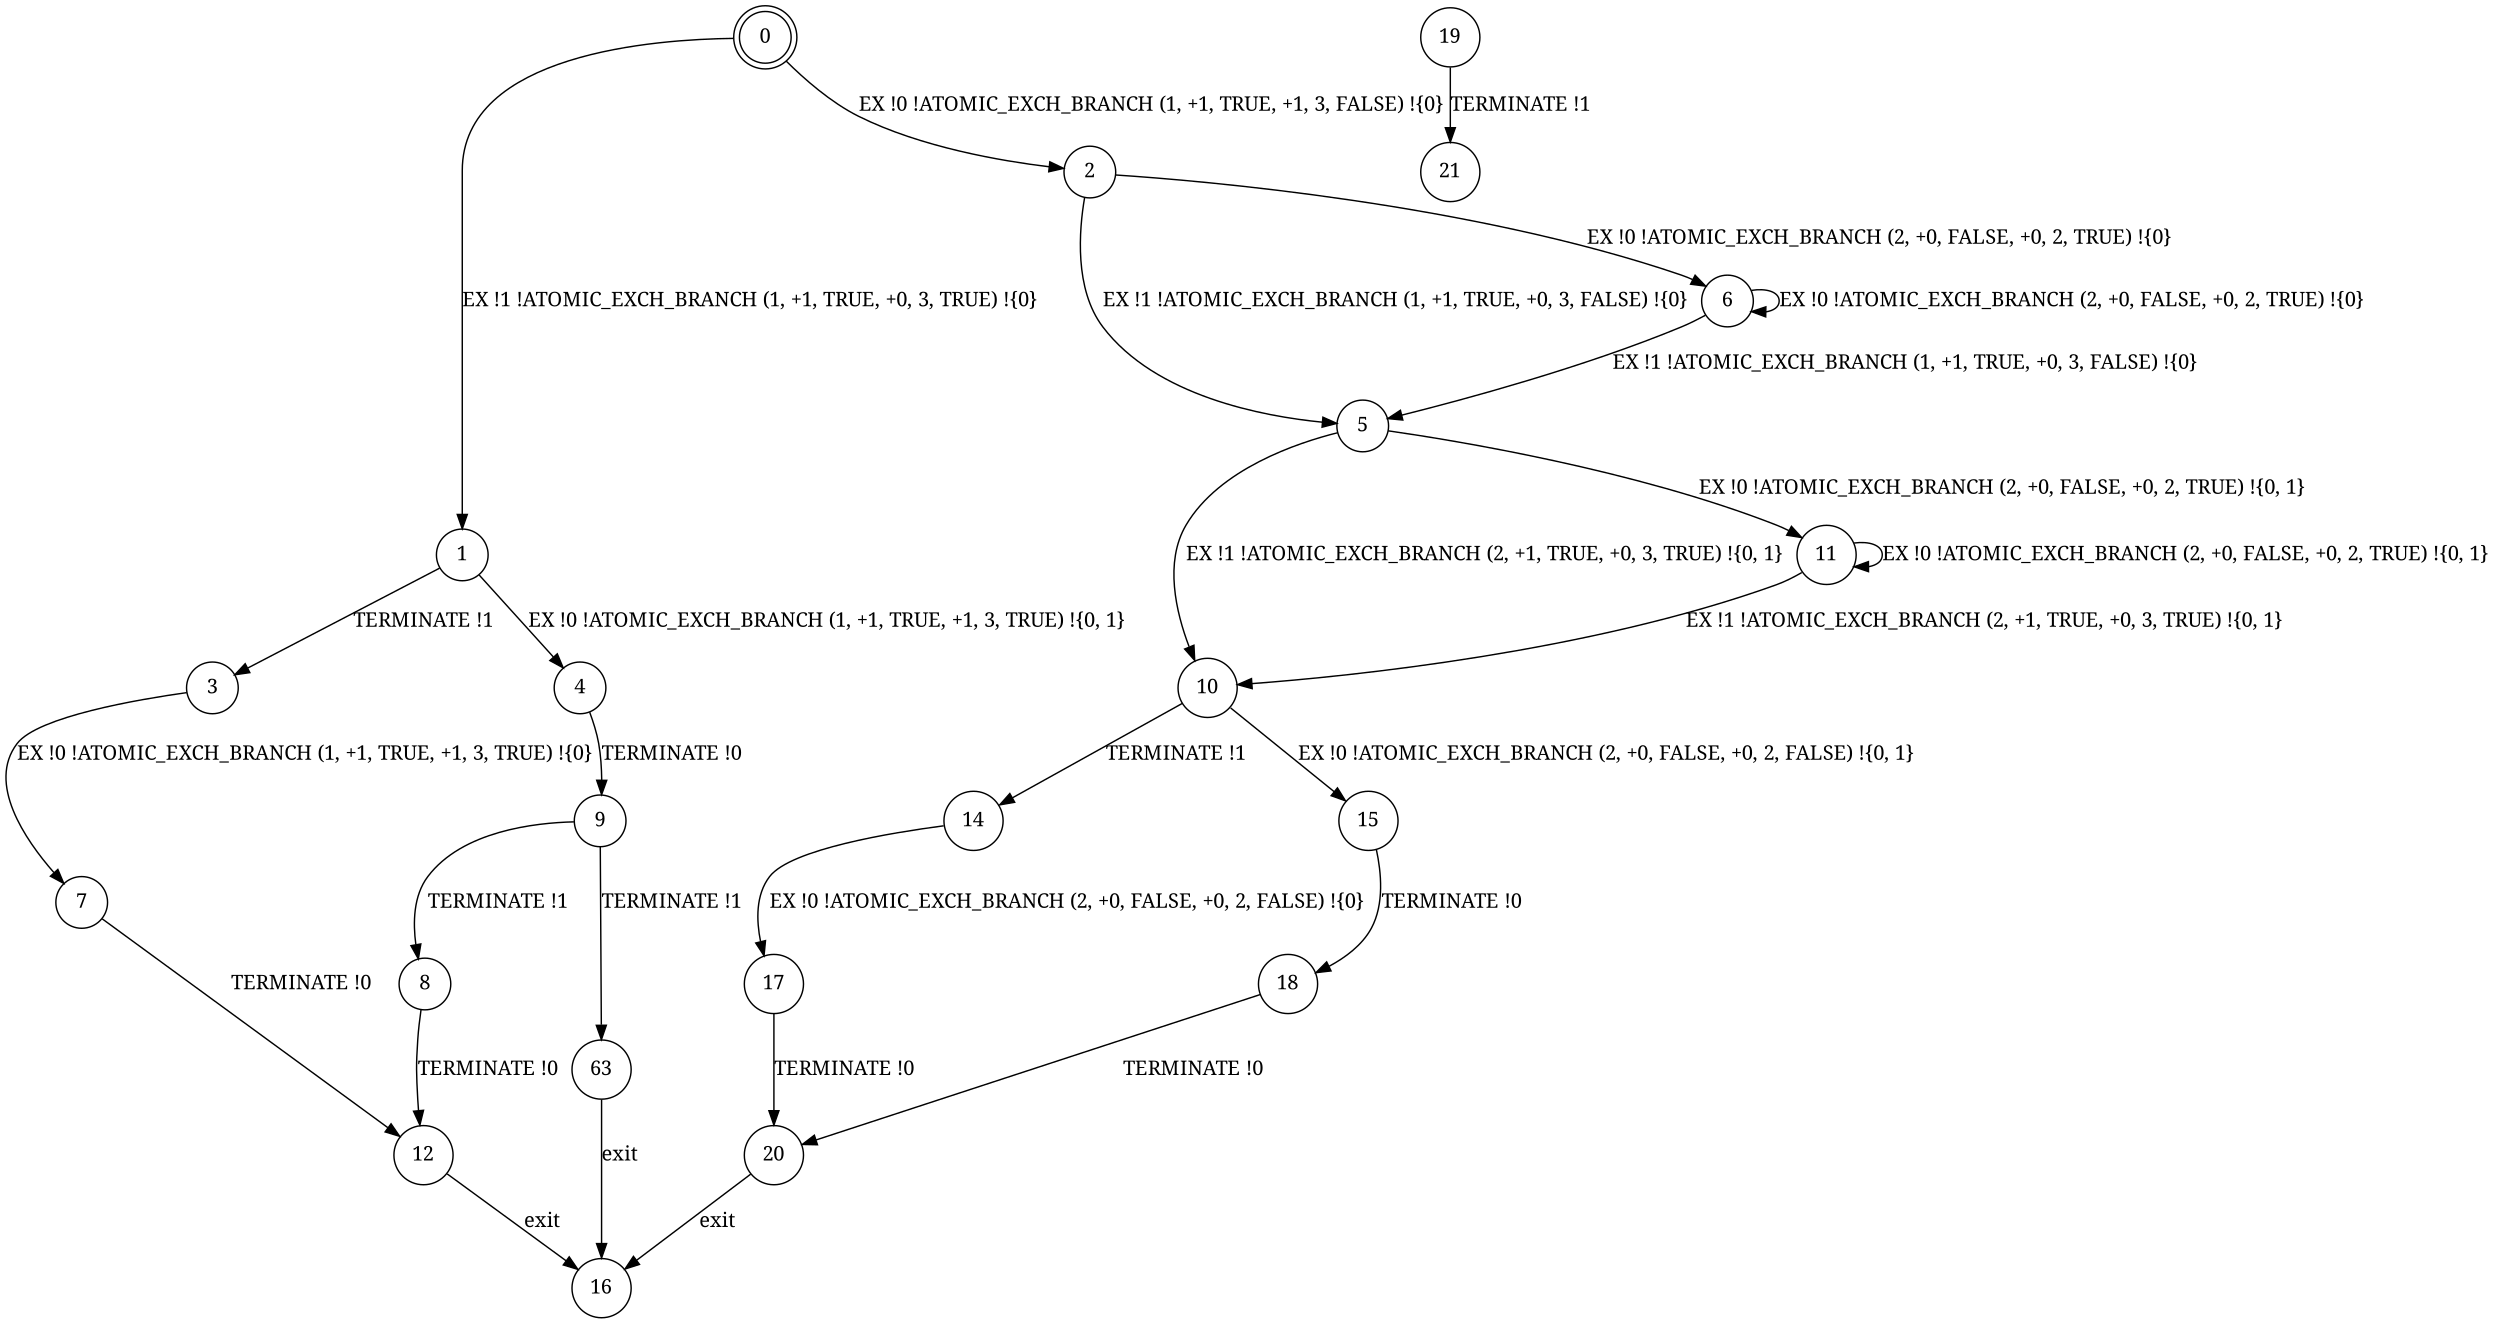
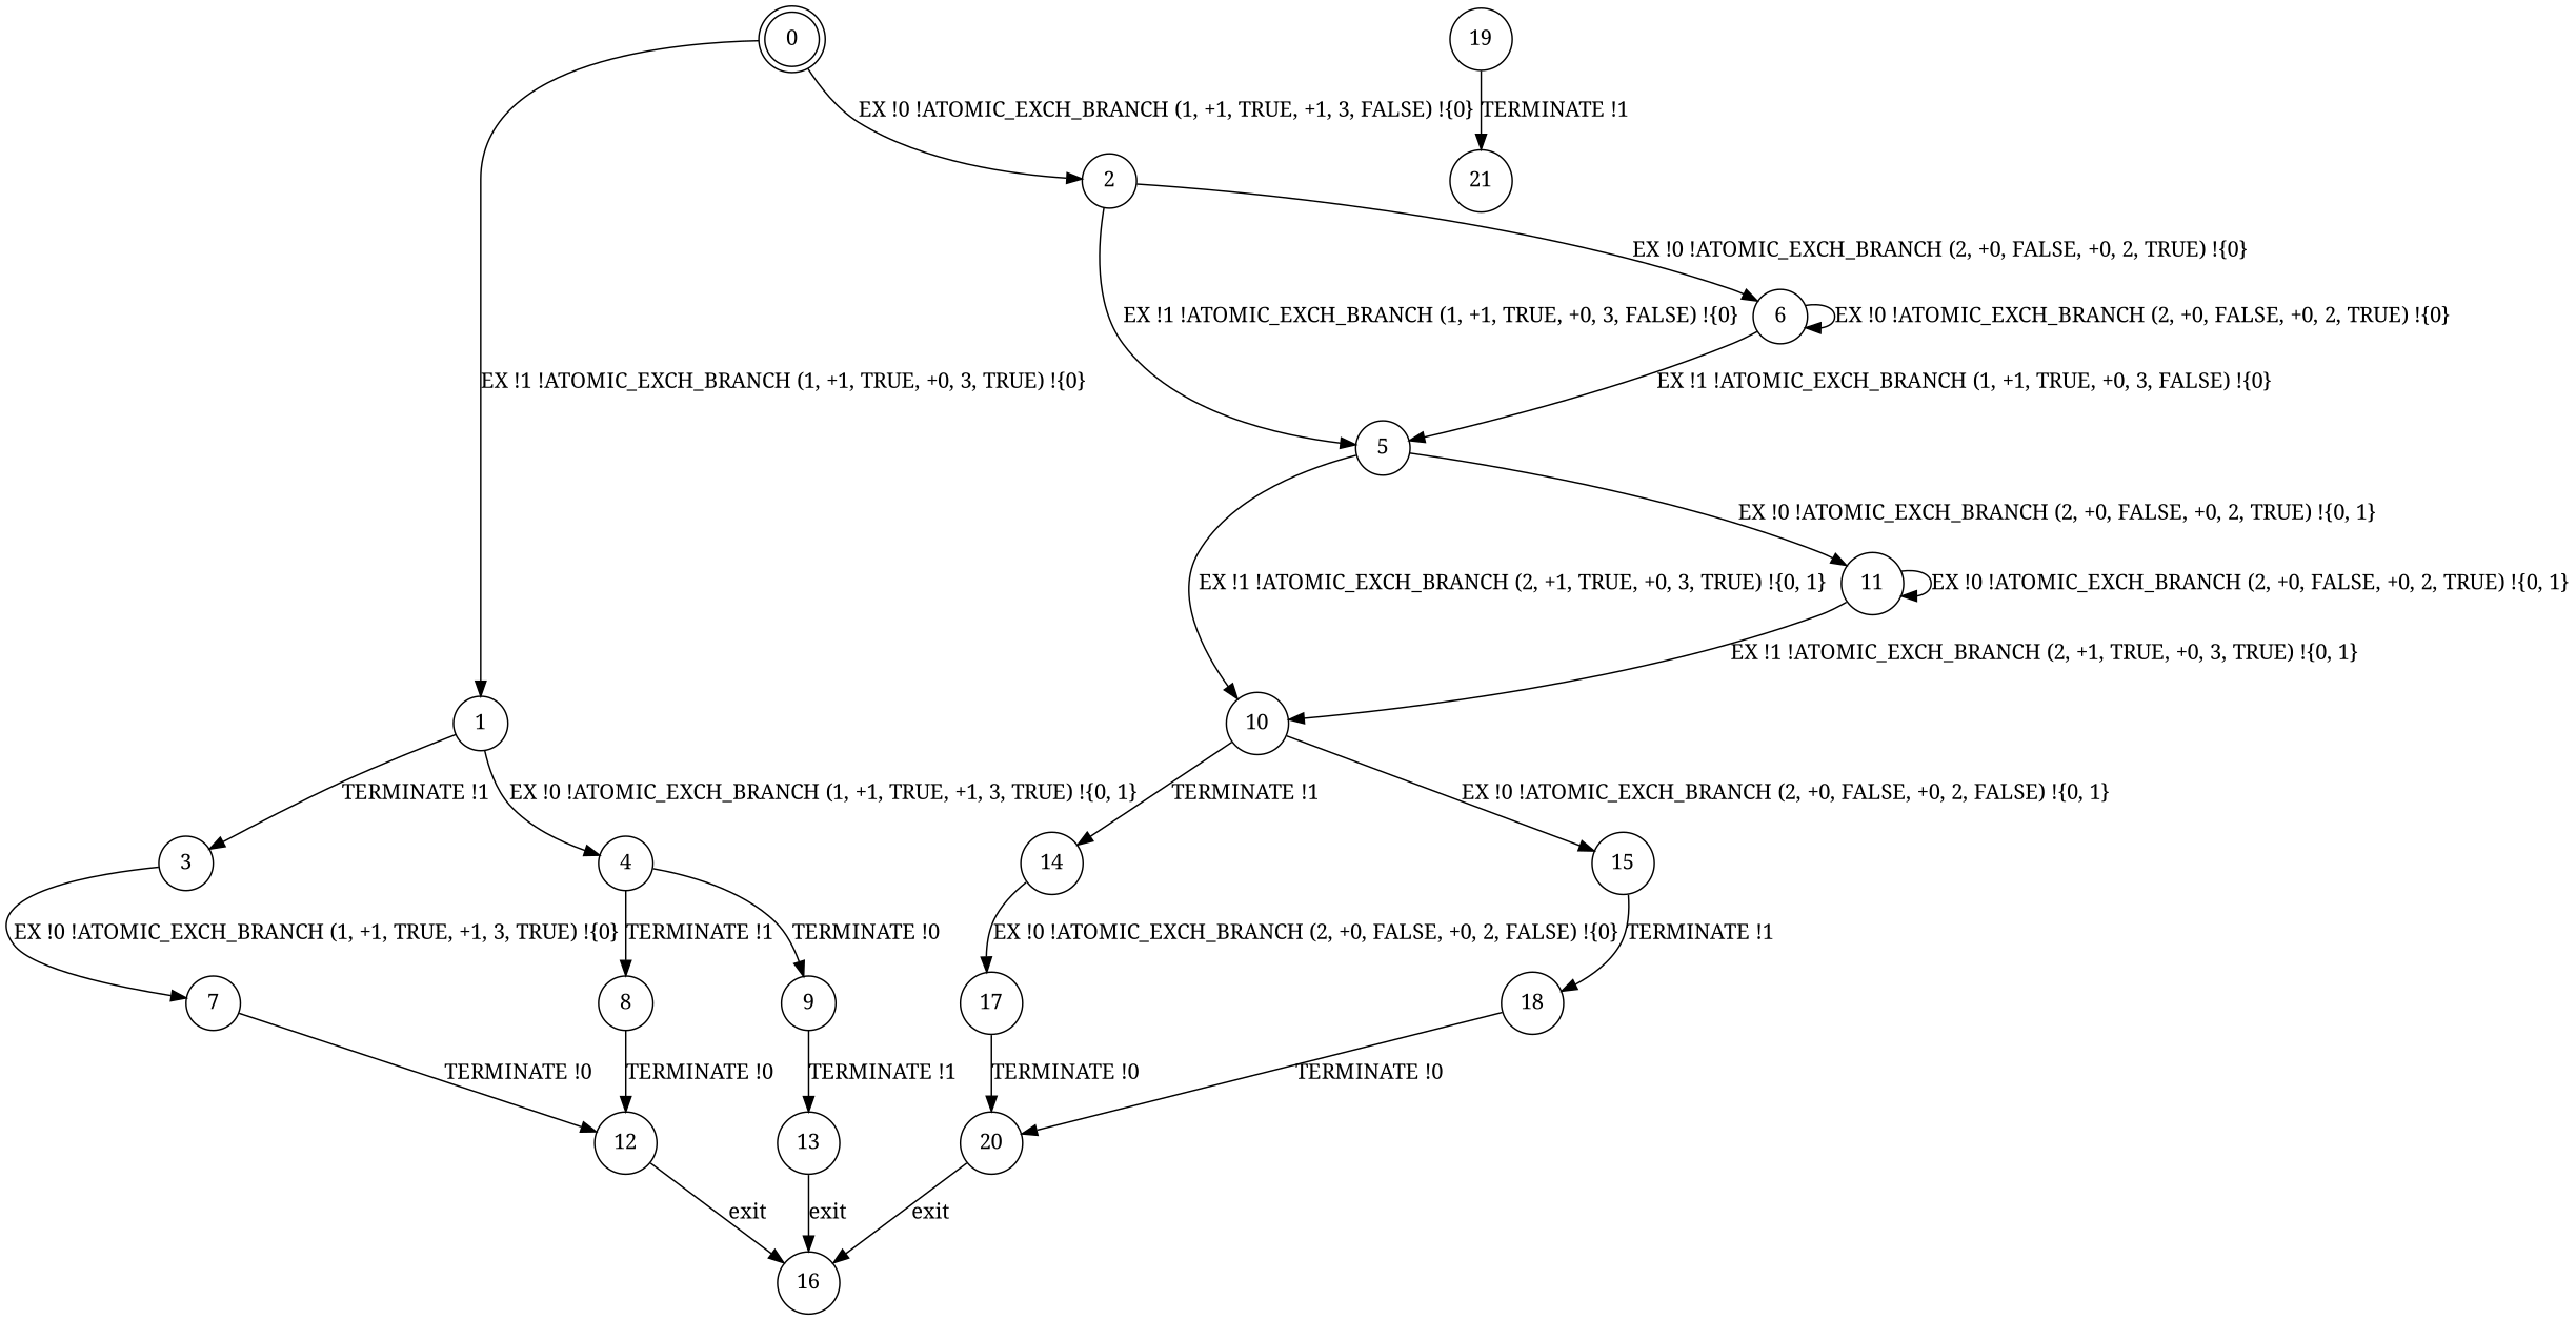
  digraph {
    fontname="Noto Serif"
    node [fontname="Noto Serif" shape=circle]
    edge [fontname="Noto Serif"]
    0 [peripheries=2]
    1
    2
    3
    4
    5
    6
    7
    8
    9
    10
    11
    12
-   13 [label=63]
+   13
    14
    15
    16
    17
    18
    20
    19
    21
    0 -> 1 [label="EX !1 !ATOMIC_EXCH_BRANCH (1, +1, TRUE, +0, 3, TRUE) !{0}"]
    0 -> 2 [label="EX !0 !ATOMIC_EXCH_BRANCH (1, +1, TRUE, +1, 3, FALSE) !{0}"]
    1 -> 3 [label="TERMINATE !1"]
    1 -> 4 [label="EX !0 !ATOMIC_EXCH_BRANCH (1, +1, TRUE, +1, 3, TRUE) !{0, 1}"]
    2 -> 5 [label="EX !1 !ATOMIC_EXCH_BRANCH (1, +1, TRUE, +0, 3, FALSE) !{0}"]
    2 -> 6 [label="EX !0 !ATOMIC_EXCH_BRANCH (2, +0, FALSE, +0, 2, TRUE) !{0}"]
    3 -> 7 [label="EX !0 !ATOMIC_EXCH_BRANCH (1, +1, TRUE, +1, 3, TRUE) !{0}"]
-   9 -> 8 [label="TERMINATE !1"]
+   4 -> 8 [label="TERMINATE !1"]
    4 -> 9 [label="TERMINATE !0"]
    5 -> 10 [label="EX !1 !ATOMIC_EXCH_BRANCH (2, +1, TRUE, +0, 3, TRUE) !{0, 1}"]
    5 -> 11 [label="EX !0 !ATOMIC_EXCH_BRANCH (2, +0, FALSE, +0, 2, TRUE) !{0, 1}"]
    6 -> 5 [label="EX !1 !ATOMIC_EXCH_BRANCH (1, +1, TRUE, +0, 3, FALSE) !{0}"]
    6 -> 6 [label="EX !0 !ATOMIC_EXCH_BRANCH (2, +0, FALSE, +0, 2, TRUE) !{0}"]
    7 -> 12 [label="TERMINATE !0"]
    8 -> 12 [label="TERMINATE !0"]
    9 -> 13 [label="TERMINATE !1"]
    10 -> 14 [label="TERMINATE !1"]
    10 -> 15 [label="EX !0 !ATOMIC_EXCH_BRANCH (2, +0, FALSE, +0, 2, FALSE) !{0, 1}"]
    11 -> 10 [label="EX !1 !ATOMIC_EXCH_BRANCH (2, +1, TRUE, +0, 3, TRUE) !{0, 1}"]
    11 -> 11 [label="EX !0 !ATOMIC_EXCH_BRANCH (2, +0, FALSE, +0, 2, TRUE) !{0, 1}"]
    12 -> 16 [label=exit]
    13 -> 16 [label=exit]
    14 -> 17 [label="EX !0 !ATOMIC_EXCH_BRANCH (2, +0, FALSE, +0, 2, FALSE) !{0}"]
-   15 -> 18 [label="TERMINATE !0"]
+   15 -> 18 [label="TERMINATE !1"]
    17 -> 20 [label="TERMINATE !0"]
    18 -> 20 [label="TERMINATE !0"]
    20 -> 16 [label=exit]
    19 -> 21 [label="TERMINATE !1"]
  }
